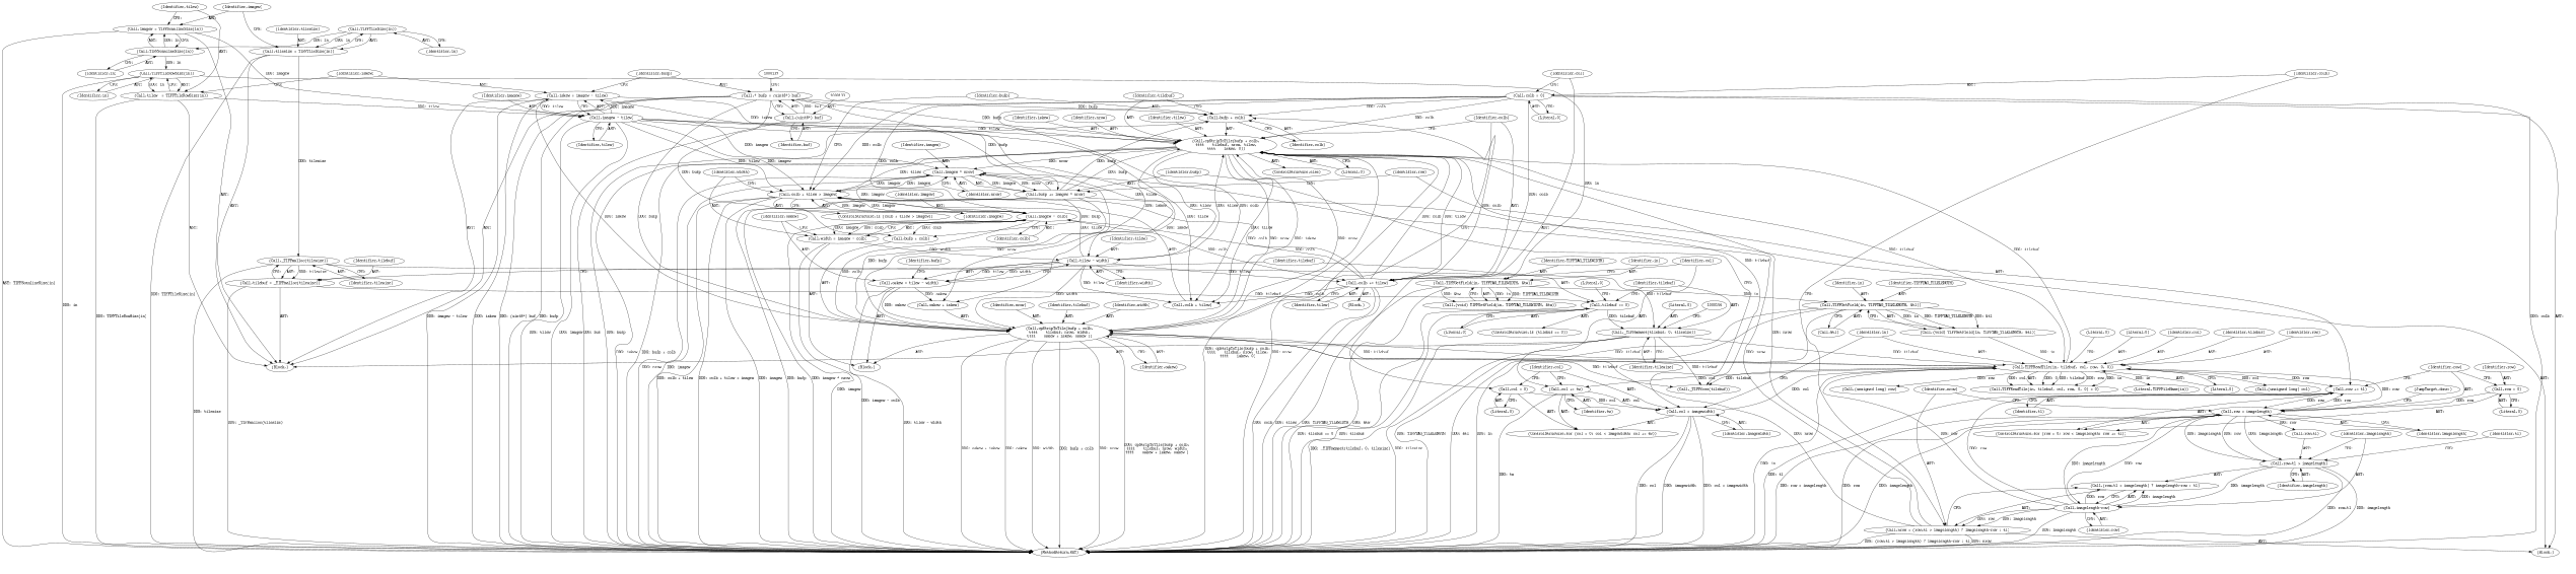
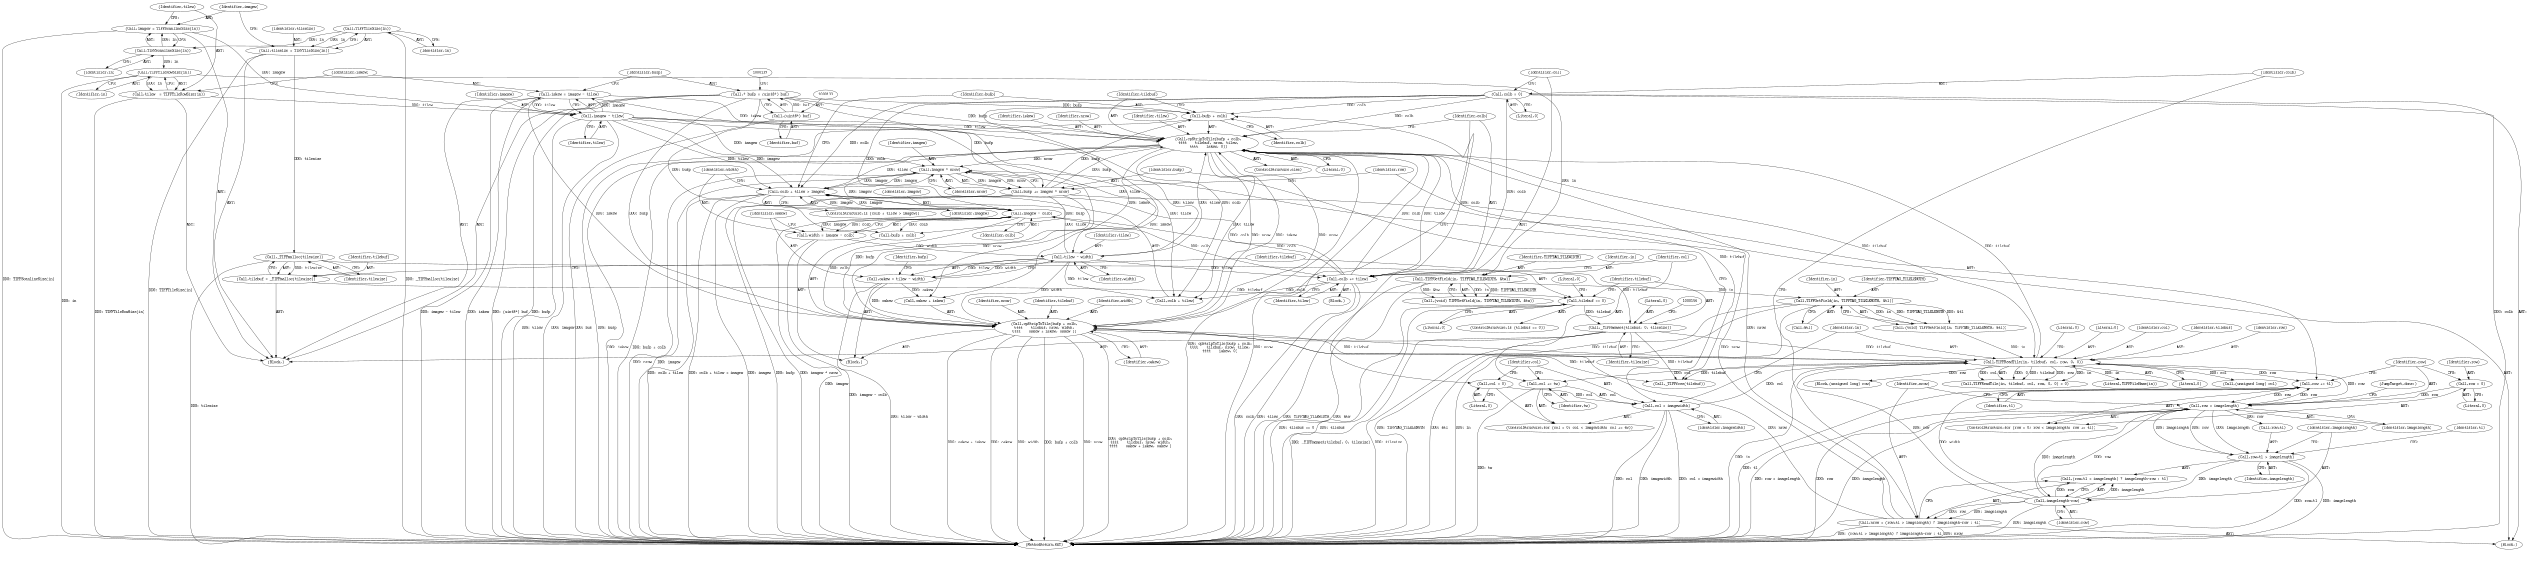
  digraph {
    fontname="Courier Prime"
    node [fontname="Courier Prime"]
    edge [fontname="Courier Prime"]
    n1 [label="(Call,bufp + colb)"]
    n2 [label="(Call,cpStripToTile(bufp + colb,\n\t\t\t\t    tilebuf, nrow, tilew,\n\t\t\t\t    iskew, 0))"]
    n3 [label="(MethodReturn,RET)"]
    n4 [label="(Identifier,colb)"]
    n5 [label="(Call,imagew * nrow)"]
    n6 [label="(Call,cpStripToTile(bufp + colb,\n\t\t\t\t    tilebuf, nrow, width,\n\t\t\t\t    oskew + iskew, oskew ))"]
    n7 [label="(Call,colb + tilew > imagew)"]
    n8 [label="(Call,colb += tilew)"]
    n9 [label="(Call,colb + tilew)"]
    n10 [label="(Call,tilew - width)"]
    n11 [label="(Call,TIFFReadTile(in, tilebuf, col, row, 0, 0))"]
    n12 [label="(Call,oskew + iskew)"]
    n13 [label="(Call,_TIFFfree(tilebuf))"]
    n14 [label="(ControlStructure,else)"]
    n15 [label="(Literal,0)"]
    n16 [label="(Call,bufp += imagew * nrow)"]
    n17 [label="(Call,bufp + colb)"]
    n18 [label="(Block,)"]
    n19 [label="(Identifier,nrow)"]
    n20 [label="(Identifier,oskew)"]
    n21 [label="(Block,)"]
    n22 [label="(Call,imagew - colb)"]
    n23 [label="(ControlStructure,if (colb + tilew > imagew))"]
    n24 [label="(Identifier,imagew)"]
    n25 [label="(Call,width = imagew - colb)"]
    n26 [label="(Identifier,colb)"]
    n27 [label="(Identifier,tilew)"]
    n28 [label="(Block,)"]
    n29 [label="(Call,colb = 0)"]
    n30 [label="(Literal,0)"]
    n31 [label="(Call,oskew = tilew - width)"]
    n32 [label="(Identifier,width)"]
    n33 [label="(Call,imagew - tilew)"]
    n34 [label="(Call,iskew = imagew - tilew)"]
    n35 [label="(Identifier,tilew)"]
    n36 [label="(Block,)"]
    n37 [label="(Call,imagew = TIFFScanlineSize(in))"]
    n38 [label="(Call,TIFFScanlineSize(in))"]
    n39 [label="(Call,TIFFTileRowSize(in))"]
    n40 [label="(Identifier,in)"]
    n41 [label="(Call,tilew  = TIFFTileRowSize(in))"]
    n42 [label="(Call,TIFFGetField(in, TIFFTAG_TILEWIDTH, &tw))"]
    n43 [label="(Identifier,in)"]
    n44 [label="(Call,TIFFTileSize(in))"]
    n45 [label="(Call,tilesize = TIFFTileSize(in))"]
    n46 [label="(Identifier,in)"]
    n47 [label="(Call,_TIFFmalloc(tilesize))"]
    n48 [label="(Call,TIFFGetField(in, TIFFTAG_TILELENGTH, &tl))"]
    n49 [label="(Call,(void) TIFFGetField(in, TIFFTAG_TILEWIDTH, &tw))"]
    n50 [label="(Call,row += tl)"]
    n51 [label="(Call,col += tw)"]
-   n52 [label="(Call,(unsigned long) row)"]
+   n52 [label="(Block,(unsigned long) row)"]
    n53 [label="(Call,TIFFReadTile(in, tilebuf, col, row, 0, 0) < 0)"]
    n54 [label="(Literal,TIFFFileName(in))"]
    n55 [label="(Literal,0)"]
    n56 [label="(Call,(unsigned long) col)"]
    n57 [label="(Call,* bufp = (uint8*) buf)"]
    n58 [label="(Call,(uint8*) buf)"]
    n59 [label="(Identifier,buf)"]
    n60 [label="(Call,row < imagelength)"]
    n61 [label="(ControlStructure,for (row = 0; row < imagelength; row += tl))"]
    n62 [label="(Identifier,tl)"]
    n63 [label="(Call,col < imagewidth)"]
    n64 [label="(ControlStructure,for (col = 0; col < imagewidth; col += tw))"]
    n65 [label="(Identifier,tw)"]
    n66 [label="(Call,&tl)"]
    n67 [label="(Call,(void) TIFFGetField(in, TIFFTAG_TILELENGTH, &tl))"]
    n68 [label="(Call,nrow = (row+tl > imagelength) ? imagelength-row : tl)"]
    n69 [label="(Call,(row+tl > imagelength) ? imagelength-row : tl)"]
    n70 [label="(Call,imagelength-row)"]
    n71 [label="(Identifier,row)"]
    n72 [label="(Call,row+tl > imagelength)"]
    n73 [label="(Call,row+tl)"]
    n74 [label="(Identifier,imagelength)"]
    n75 [label="(Identifier,imagelength)"]
    n76 [label="(Call,row = 0)"]
    n77 [label="(Literal,0)"]
    n78 [label="(Call,_TIFFmemset(tilebuf, 0, tilesize))"]
    n79 [label="(Identifier,tilesize)"]
    n80 [label="(Call,tilebuf == 0)"]
    n81 [label="(Literal,0)"]
    n82 [label="(ControlStructure,if (tilebuf == 0))"]
    n83 [label="(Call,tilebuf = _TIFFmalloc(tilesize))"]
    n84 [label="(Identifier,tilesize)"]
    n85 [label="(Identifier,imagewidth)"]
    n86 [label="(Call,col = 0)"]
    n87 [label="(Literal,0)"]
    n88 [label="(Literal,0)"]
    n89 [label="(Identifier,tilew)"]
    n90 [label="(Literal,0)"]
    n91 [label="(Identifier,tilebuf)"]
    n92 [label="(Identifier,in)"]
    n93 [label="(Identifier,tl)"]
    n94 [label="(Identifier,iskew)"]
    n95 [label="(Identifier,in)"]
    n96 [label="(Identifier,iskew)"]
    n97 [label="(Identifier,bufp)"]
    n98 [label="(Identifier,tilew)"]
    n99 [label="(Identifier,bufp)"]
    n100 [label="(Identifier,colb)"]
    n101 [label="(Identifier,tilebuf)"]
    n102 [label="(Identifier,TIFFTAG_TILELENGTH)"]
    n103 [label="(Identifier,nrow)"]
    n104 [label="(Identifier,tilebuf)"]
    n105 [label="(Identifier,imagew)"]
    n106 [label="(Identifier,row)"]
    n107 [label="(Identifier,col)"]
    n108 [label="(Identifier,imagew)"]
    n109 [label="(Identifier,bufp)"]
    n110 [label="(Identifier,row)"]
    n111 [label="(Identifier,tilebuf)"]
    n112 [label="(Identifier,imagelength)"]
    n113 [label="(Identifier,nrow)"]
    n114 [label="(Literal,0)"]
    n115 [label="(Identifier,in)"]
    n116 [label="(Identifier,col)"]
    n117 [label="(Identifier,imagew)"]
    n118 [label="(Identifier,tilesize)"]
    n119 [label="(Identifier,col)"]
    n120 [label="(Identifier,col)"]
    n121 [label="(Identifier,TIFFTAG_TILEWIDTH)"]
    n122 [label="(Identifier,colb)"]
    n123 [label="(Literal,0)"]
    n124 [label="(Identifier,tilew)"]
    n125 [label="(Identifier,imagew)"]
    n126 [label="(Identifier,width)"]
    n127 [label="(Identifier,nrow)"]
    n128 [label="(Identifier,tilebuf)"]
    n129 [label="(Identifier,row)"]
    n130 [label="(Identifier,width)"]
    n131 [label="(Identifier,bufp)"]
    n132 [label="(JumpTarget,done:)"]
    n133 [label="(Identifier,tilebuf)"]
    n134 [label="(Identifier,oskew)"]
    n135 [label="(Identifier,row)"]
    1000139
    1000133
    1000156
    n1 -> n2 [label="AST: "]
    n1 -> n3 [label="DDG: bufp"]
    n1 -> n4 [label="CFG: "]
    n2 -> n3 [label="DDG: iskew"]
    n2 -> n3 [label="DDG: bufp + colb"]
    n2 -> n3 [label="DDG: cpStripToTile(bufp + colb,\n\t\t\t\t    tilebuf, nrow, tilew,\n\t\t\t\t    iskew, 0)"]
    n2 -> n3 [label="DDG: nrow"]
    n2 -> n5 [label="DDG: nrow"]
    n2 -> n6 [label="DDG: nrow"]
    n2 -> n6 [label="DDG: iskew"]
    n2 -> n7 [label="DDG: tilew"]
    n2 -> n8 [label="DDG: tilew"]
    n2 -> n9 [label="DDG: tilew"]
    n2 -> n10 [label="DDG: tilew"]
    n2 -> n11 [label="DDG: tilebuf"]
    n2 -> n12 [label="DDG: iskew"]
    n2 -> n13 [label="DDG: tilebuf"]
    n2 -> n14 [label="AST: "]
    n2 -> n15 [label="CFG: "]
    n4 -> n1 [label="AST: "]
    n5 -> n3 [label="DDG: nrow"]
    n5 -> n3 [label="DDG: imagew"]
    n5 -> n7 [label="DDG: imagew"]
    n5 -> n16 [label="AST: "]
    n5 -> n16 [label="DDG: imagew"]
    n5 -> n16 [label="DDG: nrow"]
    n5 -> n19 [label="CFG: "]
    n6 -> n2 [label="DDG: nrow"]
    n6 -> n3 [label="DDG: oskew + iskew"]
    n6 -> n3 [label="DDG: oskew"]
    n6 -> n3 [label="DDG: width"]
    n6 -> n3 [label="DDG: bufp + colb"]
    n6 -> n3 [label="DDG: nrow"]
    n6 -> n3 [label="DDG: cpStripToTile(bufp + colb,\n\t\t\t\t    tilebuf, nrow, width,\n\t\t\t\t    oskew + iskew, oskew )"]
    n6 -> n5 [label="DDG: nrow"]
    n6 -> n11 [label="DDG: tilebuf"]
    n6 -> n13 [label="DDG: tilebuf"]
    n6 -> n20 [label="CFG: "]
    n6 -> n21 [label="AST: "]
    n7 -> n3 [label="DDG: colb + tilew"]
    n7 -> n3 [label="DDG: colb + tilew > imagew"]
    n7 -> n3 [label="DDG: imagew"]
    n7 -> n5 [label="DDG: imagew"]
    n7 -> n22 [label="DDG: imagew"]
    n7 -> n23 [label="AST: "]
    n7 -> n24 [label="CFG: "]
    n8 -> n1 [label="DDG: colb"]
    n8 -> n2 [label="DDG: colb"]
    n8 -> n3 [label="DDG: colb"]
    n8 -> n3 [label="DDG: tilew"]
    n8 -> n7 [label="DDG: colb"]
    n8 -> n9 [label="DDG: colb"]
    n8 -> n22 [label="DDG: colb"]
    n8 -> n27 [label="CFG: "]
    n8 -> n28 [label="AST: "]
    n9 -> n7 [label="AST: "]
    n10 -> n2 [label="DDG: tilew"]
    n10 -> n6 [label="DDG: width"]
    n10 -> n7 [label="DDG: tilew"]
    n10 -> n8 [label="DDG: tilew"]
    n10 -> n9 [label="DDG: tilew"]
    n10 -> n31 [label="AST: "]
    n10 -> n31 [label="DDG: tilew"]
    n10 -> n31 [label="DDG: width"]
    n10 -> n32 [label="CFG: "]
    n11 -> n2 [label="DDG: tilebuf"]
    n11 -> n3 [label="DDG: in"]
    n11 -> n6 [label="DDG: tilebuf"]
    n11 -> n13 [label="DDG: tilebuf"]
    n11 -> n50 [label="DDG: row"]
    n11 -> n51 [label="DDG: col"]
    n11 -> n52 [label="DDG: row"]
    n11 -> n53 [label="AST: "]
    n11 -> n53 [label="DDG: 0"]
    n11 -> n53 [label="DDG: tilebuf"]
    n11 -> n53 [label="DDG: row"]
    n11 -> n53 [label="DDG: in"]
    n11 -> n53 [label="DDG: col"]
    n11 -> n54 [label="DDG: in"]
    n11 -> n55 [label="CFG: "]
    n11 -> n56 [label="DDG: col"]
    n12 -> n6 [label="AST: "]
    n15 -> n2 [label="AST: "]
    n16 -> n1 [label="DDG: bufp"]
    n16 -> n2 [label="DDG: bufp"]
    n16 -> n3 [label="DDG: imagew * nrow"]
    n16 -> n3 [label="DDG: bufp"]
    n16 -> n5 [label="CFG: "]
    n16 -> n6 [label="DDG: bufp"]
    n16 -> n17 [label="DDG: bufp"]
    n16 -> n18 [label="AST: "]
    n17 -> n6 [label="AST: "]
    n19 -> n5 [label="AST: "]
    n20 -> n6 [label="AST: "]
    n22 -> n3 [label="DDG: imagew"]
    n22 -> n5 [label="DDG: imagew"]
    n22 -> n6 [label="DDG: colb"]
    n22 -> n7 [label="DDG: imagew"]
    n22 -> n8 [label="DDG: colb"]
    n22 -> n17 [label="DDG: colb"]
    n22 -> n25 [label="AST: "]
    n22 -> n25 [label="DDG: imagew"]
    n22 -> n25 [label="DDG: colb"]
    n22 -> n26 [label="CFG: "]
    n24 -> n7 [label="AST: "]
    n25 -> n3 [label="DDG: imagew - colb"]
    n25 -> n10 [label="DDG: width"]
    n25 -> n21 [label="AST: "]
    n25 -> n22 [label="CFG: "]
    n26 -> n22 [label="AST: "]
    n27 -> n8 [label="AST: "]
    n29 -> n1 [label="DDG: colb"]
    n29 -> n2 [label="DDG: colb"]
    n29 -> n3 [label="DDG: colb"]
    n29 -> n7 [label="DDG: colb"]
    n29 -> n8 [label="DDG: colb"]
    n29 -> n9 [label="DDG: colb"]
    n29 -> n18 [label="AST: "]
    n29 -> n22 [label="DDG: colb"]
    n29 -> n30 [label="CFG: "]
    n30 -> n29 [label="AST: "]
    n31 -> n3 [label="DDG: tilew - width"]
    n31 -> n6 [label="DDG: oskew"]
    n31 -> n10 [label="CFG: "]
    n31 -> n12 [label="DDG: oskew"]
    n31 -> n21 [label="AST: "]
    n32 -> n10 [label="AST: "]
    n33 -> n2 [label="DDG: tilew"]
    n33 -> n3 [label="DDG: imagew"]
    n33 -> n3 [label="DDG: tilew"]
    n33 -> n5 [label="DDG: imagew"]
    n33 -> n7 [label="DDG: tilew"]
    n33 -> n7 [label="DDG: imagew"]
    n33 -> n9 [label="DDG: tilew"]
    n33 -> n10 [label="DDG: tilew"]
    n33 -> n34 [label="AST: "]
    n33 -> n34 [label="DDG: imagew"]
    n33 -> n34 [label="DDG: tilew"]
    n33 -> n35 [label="CFG: "]
    n34 -> n2 [label="DDG: iskew"]
    n34 -> n3 [label="DDG: imagew - tilew"]
    n34 -> n3 [label="DDG: iskew"]
    n34 -> n6 [label="DDG: iskew"]
    n34 -> n12 [label="DDG: iskew"]
    n34 -> n33 [label="CFG: "]
    n34 -> n36 [label="AST: "]
    n35 -> n33 [label="AST: "]
-   n37 -> n3 [label="AST: TIFFScanlineSize(in)"]
+   n37 -> n3 [label="DDG: TIFFScanlineSize(in)"]
    n37 -> n33 [label="DDG: imagew"]
    n37 -> n36 [label="AST: "]
    n37 -> n38 [label="CFG: "]
    n38 -> n37 [label="AST: "]
    n38 -> n37 [label="DDG: in"]
    n38 -> n39 [label="DDG: in"]
    n38 -> n40 [label="CFG: "]
    n39 -> n3 [label="DDG: in"]
    n39 -> n41 [label="AST: "]
    n39 -> n41 [label="DDG: in"]
    n39 -> n42 [label="DDG: in"]
    n39 -> n43 [label="CFG: "]
    n40 -> n38 [label="AST: "]
    n41 -> n3 [label="DDG: TIFFTileRowSize(in)"]
    n41 -> n33 [label="DDG: tilew"]
    n41 -> n36 [label="AST: "]
    n41 -> n39 [label="CFG: "]
    n42 -> n3 [label="DDG: TIFFTAG_TILEWIDTH"]
    n42 -> n3 [label="DDG: &tw"]
    n42 -> n48 [label="DDG: in"]
    n42 -> n49 [label="AST: "]
    n42 -> n49 [label="DDG: in"]
    n42 -> n49 [label="DDG: TIFFTAG_TILEWIDTH"]
    n42 -> n49 [label="DDG: &tw"]
    n43 -> n39 [label="AST: "]
    n44 -> n38 [label="DDG: in"]
    n44 -> n45 [label="AST: "]
    n44 -> n45 [label="DDG: in"]
    n44 -> n46 [label="CFG: "]
    n45 -> n3 [label="DDG: TIFFTileSize(in)"]
    n45 -> n36 [label="AST: "]
    n45 -> n44 [label="CFG: "]
    n45 -> n47 [label="DDG: tilesize"]
    n46 -> n44 [label="AST: "]
    n47 -> n3 [label="DDG: tilesize"]
    n47 -> n78 [label="DDG: tilebuf"]
    n47 -> n83 [label="AST: "]
    n47 -> n83 [label="DDG: tilesize"]
    n47 -> n84 [label="CFG: "]
    n48 -> n3 [label="DDG: TIFFTAG_TILELENGTH"]
    n48 -> n3 [label="DDG: &tl"]
    n48 -> n3 [label="DDG: in"]
    n48 -> n66 [label="CFG: "]
    n48 -> n67 [label="AST: "]
    n48 -> n67 [label="DDG: in"]
    n48 -> n67 [label="DDG: TIFFTAG_TILELENGTH"]
    n48 -> n67 [label="DDG: &tl"]
    n49 -> n42 [label="CFG: "]
    n50 -> n3 [label="DDG: tl"]
    n50 -> n60 [label="DDG: row"]
    n50 -> n61 [label="AST: "]
    n50 -> n62 [label="CFG: "]
    n51 -> n3 [label="DDG: tw"]
    n51 -> n63 [label="AST: col"]
    n51 -> n64 [label="AST: "]
    n51 -> n65 [label="CFG: "]
    n55 -> n11 [label="AST: "]
    n57 -> n1 [label="DDG: bufp"]
    n57 -> n2 [label="DDG: bufp"]
    n57 -> n3 [label="DDG: (uint8*) buf"]
    n57 -> n3 [label="DDG: bufp"]
    n57 -> n6 [label="DDG: bufp"]
    n57 -> n16 [label="DDG: bufp"]
    n57 -> n17 [label="DDG: bufp"]
    n57 -> n36 [label="AST: "]
    n57 -> n58 [label="CFG: "]
    n58 -> n3 [label="DDG: buf"]
    n58 -> n57 [label="AST: "]
    n58 -> n57 [label="DDG: buf"]
    n58 -> n59 [label="CFG: "]
    n59 -> n58 [label="AST: "]
    n60 -> n3 [label="DDG: row < imagelength"]
    n60 -> n3 [label="DDG: row"]
    n60 -> n3 [label="DDG: imagelength"]
    n60 -> n11 [label="DDG: row"]
    n60 -> n50 [label="DDG: row"]
    n60 -> n61 [label="AST: "]
    n60 -> n70 [label="DDG: row"]
    n60 -> n72 [label="DDG: row"]
    n60 -> n72 [label="DDG: imagelength"]
    n60 -> n73 [label="DDG: row"]
    n60 -> n74 [label="CFG: "]
    n62 -> n50 [label="AST: "]
    n63 -> n3 [label="DDG: col"]
    n63 -> n3 [label="DDG: imagewidth"]
    n63 -> n3 [label="DDG: col < imagewidth"]
    n63 -> n11 [label="DDG: col"]
    n63 -> n64 [label="AST: "]
    n63 -> n85 [label="CFG: "]
    n65 -> n51 [label="AST: "]
    n66 -> n48 [label="AST: "]
    n67 -> n11 [label="DDG: in"]
    n67 -> n48 [label="CFG: "]
    n68 -> n2 [label="DDG: nrow"]
    n68 -> n3 [label="DDG: nrow"]
    n68 -> n3 [label="DDG: (row+tl > imagelength) ? imagelength-row : tl"]
    n68 -> n5 [label="DDG: nrow"]
    n68 -> n6 [label="DDG: nrow"]
    n68 -> n18 [label="AST: "]
    n68 -> n69 [label="CFG: "]
    n69 -> n68 [label="AST: "]
    n69 -> n70 [label="CFG: "]
    n70 -> n3 [label="DDG: imagelength"]
    n70 -> n11 [label="DDG: row"]
-   n70 -> n50 [label="DDG: row"]
+   n70 -> n50 [label="DDG: width"]
    n70 -> n60 [label="DDG: imagelength"]
    n70 -> n68 [label="DDG: imagelength"]
    n70 -> n68 [label="DDG: row"]
    n70 -> n69 [label="AST: "]
    n70 -> n69 [label="DDG: imagelength"]
    n70 -> n69 [label="DDG: row"]
    n70 -> n71 [label="CFG: "]
    n71 -> n70 [label="AST: "]
    n72 -> n3 [label="DDG: row+tl"]
    n72 -> n3 [label="DDG: imagelength"]
    n72 -> n60 [label="DDG: imagelength"]
    n72 -> n69 [label="AST: "]
    n72 -> n70 [label="DDG: imagelength"]
    n72 -> n75 [label="CFG: "]
    n73 -> n72 [label="AST: "]
    n74 -> n60 [label="AST: "]
    n75 -> n72 [label="AST: "]
    n76 -> n60 [label="DDG: row"]
    n76 -> n61 [label="AST: "]
    n76 -> n77 [label="CFG: "]
    n77 -> n76 [label="AST: "]
    n78 -> n3 [label="DDG: _TIFFmemset(tilebuf, 0, tilesize)"]
    n78 -> n3 [label="DDG: tilesize"]
    n78 -> n11 [label="DDG: tilebuf"]
    n78 -> n13 [label="DDG: tilebuf"]
    n78 -> n36 [label="AST: "]
    n78 -> n79 [label="CFG: "]
    n79 -> n78 [label="AST: "]
    n80 -> n3 [label="DDG: tilebuf == 0"]
    n80 -> n3 [label="DDG: tilebuf"]
    n80 -> n78 [label="DDG: tilebuf"]
    n80 -> n81 [label="CFG: "]
    n80 -> n82 [label="AST: "]
    n81 -> n80 [label="AST: "]
-   n83 -> n3 [label="DDG: _TIFFmalloc(tilesize)"]
+   n44 -> n3 [label="DDG: _TIFFmalloc(tilesize)"]
    n83 -> n36 [label="AST: "]
    n83 -> n47 [label="CFG: "]
    n83 -> n80 [label="DDG: tilebuf"]
    n84 -> n47 [label="AST: "]
    n85 -> n63 [label="AST: "]
    n86 -> n63 [label="DDG: col"]
    n86 -> n64 [label="AST: "]
    n86 -> n87 [label="CFG: "]
    n87 -> n86 [label="AST: "]
    n88 -> n11 [label="CFG: "]
    n89 -> n2 [label="AST: "]
    n90 -> n80 [label="CFG: "]
    n91 -> n1 [label="CFG: "]
    n91 -> n2 [label="AST: "]
    n92 -> n11 [label="AST: "]
    n92 -> n63 [label="CFG: "]
    n93 -> n72 [label="CFG: "]
    n94 -> n34 [label="AST: "]
    n94 -> n41 [label="CFG: "]
    n95 -> n48 [label="AST: "]
    n96 -> n2 [label="AST: "]
    n97 -> n16 [label="AST: "]
    n97 -> n63 [label="CFG: "]
    n98 -> n10 [label="AST: "]
    n99 -> n1 [label="AST: "]
    n99 -> n7 [label="CFG: "]
    n100 -> n2 [label="CFG: "]
    n100 -> n6 [label="CFG: "]
    n100 -> n8 [label="AST: "]
    n101 -> n80 [label="AST: "]
    n101 -> n83 [label="CFG: "]
    n102 -> n48 [label="AST: "]
    n103 -> n6 [label="AST: "]
    n104 -> n83 [label="AST: "]
    n105 -> n33 [label="AST: "]
    n106 -> n16 [label="CFG: "]
    n106 -> n50 [label="AST: "]
    n107 -> n51 [label="CFG: "]
    n107 -> n63 [label="AST: "]
    n107 -> n86 [label="CFG: "]
    n108 -> n5 [label="AST: "]
    n109 -> n34 [label="CFG: "]
    n109 -> n57 [label="AST: "]
    n110 -> n50 [label="CFG: "]
    n110 -> n60 [label="AST: "]
    n110 -> n76 [label="CFG: "]
    n111 -> n6 [label="AST: "]
    n112 -> n70 [label="AST: "]
    n112 -> n72 [label="CFG: "]
    n113 -> n60 [label="CFG: "]
    n113 -> n68 [label="AST: "]
    n114 -> n11 [label="AST: "]
    n115 -> n42 [label="AST: "]
    n116 -> n11 [label="AST: "]
    n117 -> n37 [label="AST: "]
    n117 -> n45 [label="CFG: "]
    n118 -> n45 [label="AST: "]
    n119 -> n29 [label="CFG: "]
    n119 -> n86 [label="AST: "]
    n120 -> n8 [label="CFG: "]
    n120 -> n51 [label="AST: "]
    n121 -> n42 [label="AST: "]
    n122 -> n29 [label="AST: "]
    n122 -> n68 [label="CFG: "]
    n123 -> n78 [label="AST: "]
    n124 -> n37 [label="CFG: "]
    n124 -> n41 [label="AST: "]
    n125 -> n22 [label="AST: "]
    n126 -> n7 [label="CFG: "]
    n126 -> n25 [label="AST: "]
    n127 -> n2 [label="AST: "]
    n128 -> n11 [label="AST: "]
    n129 -> n11 [label="AST: "]
    n130 -> n6 [label="AST: "]
    n131 -> n31 [label="CFG: "]
    n132 -> n60 [label="CFG: "]
    n133 -> n78 [label="AST: "]
    n133 -> n80 [label="CFG: "]
    n134 -> n25 [label="CFG: "]
    n134 -> n31 [label="AST: "]
    n135 -> n76 [label="AST: "]
    1000139 -> n57 [label="CFG: "]
    1000133 -> n58 [label="AST: "]
    1000156 -> n78 [label="CFG: "]
  }
